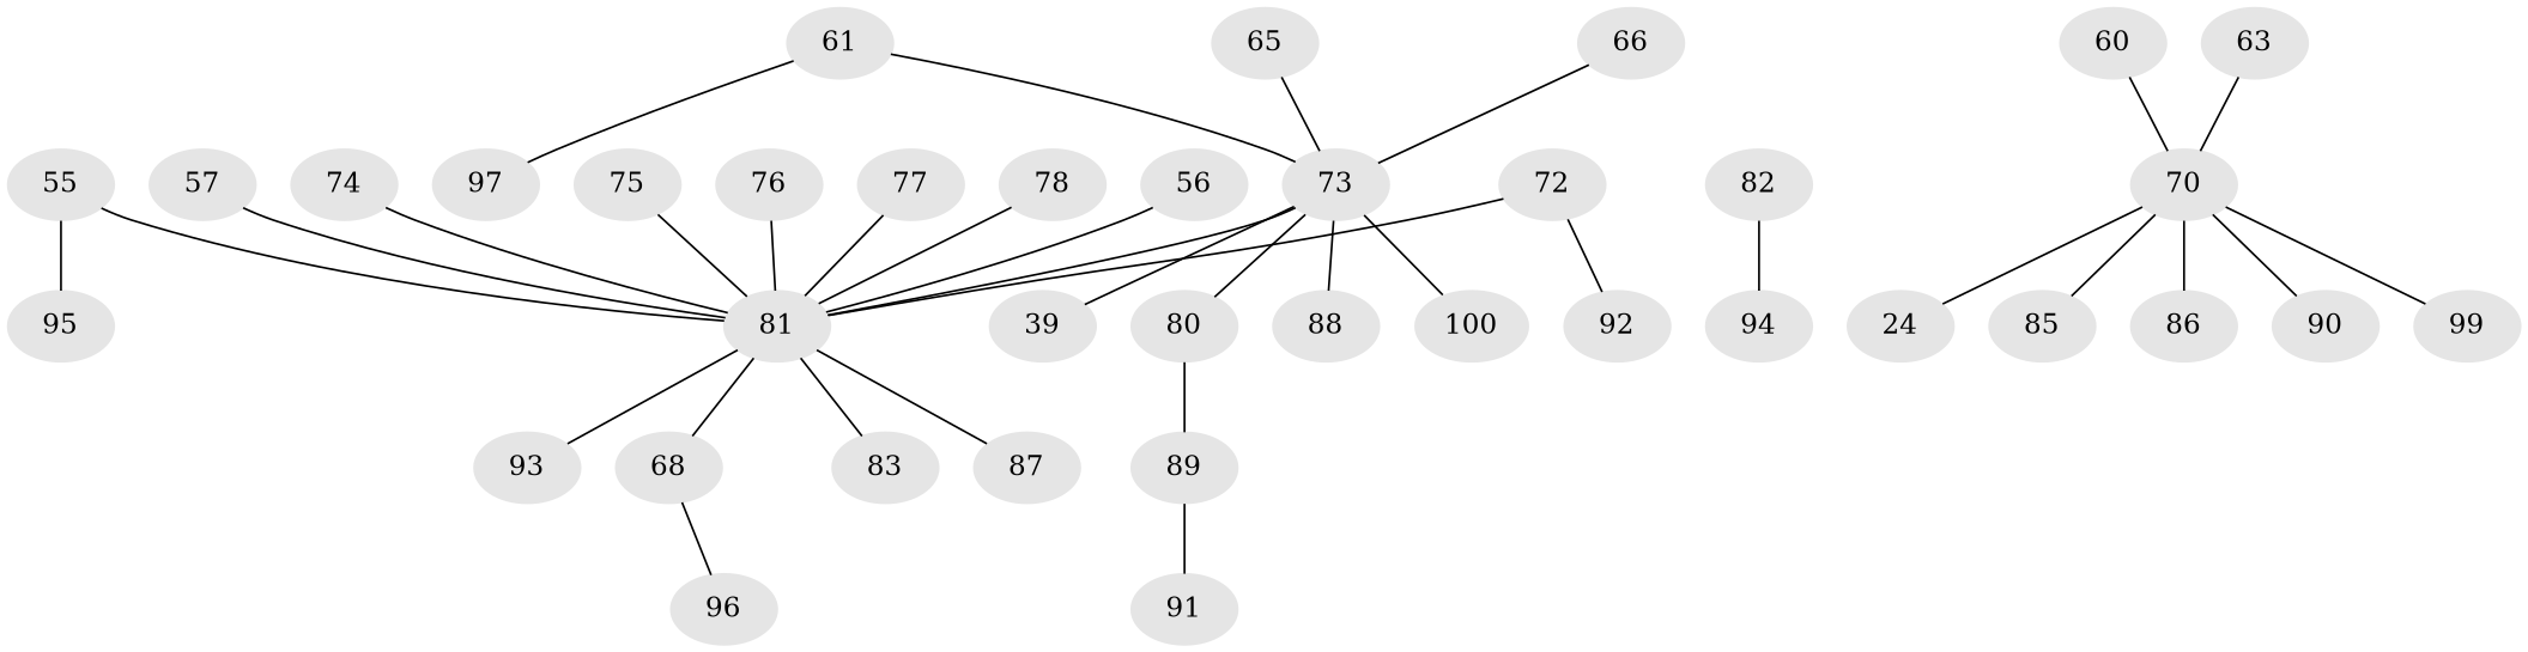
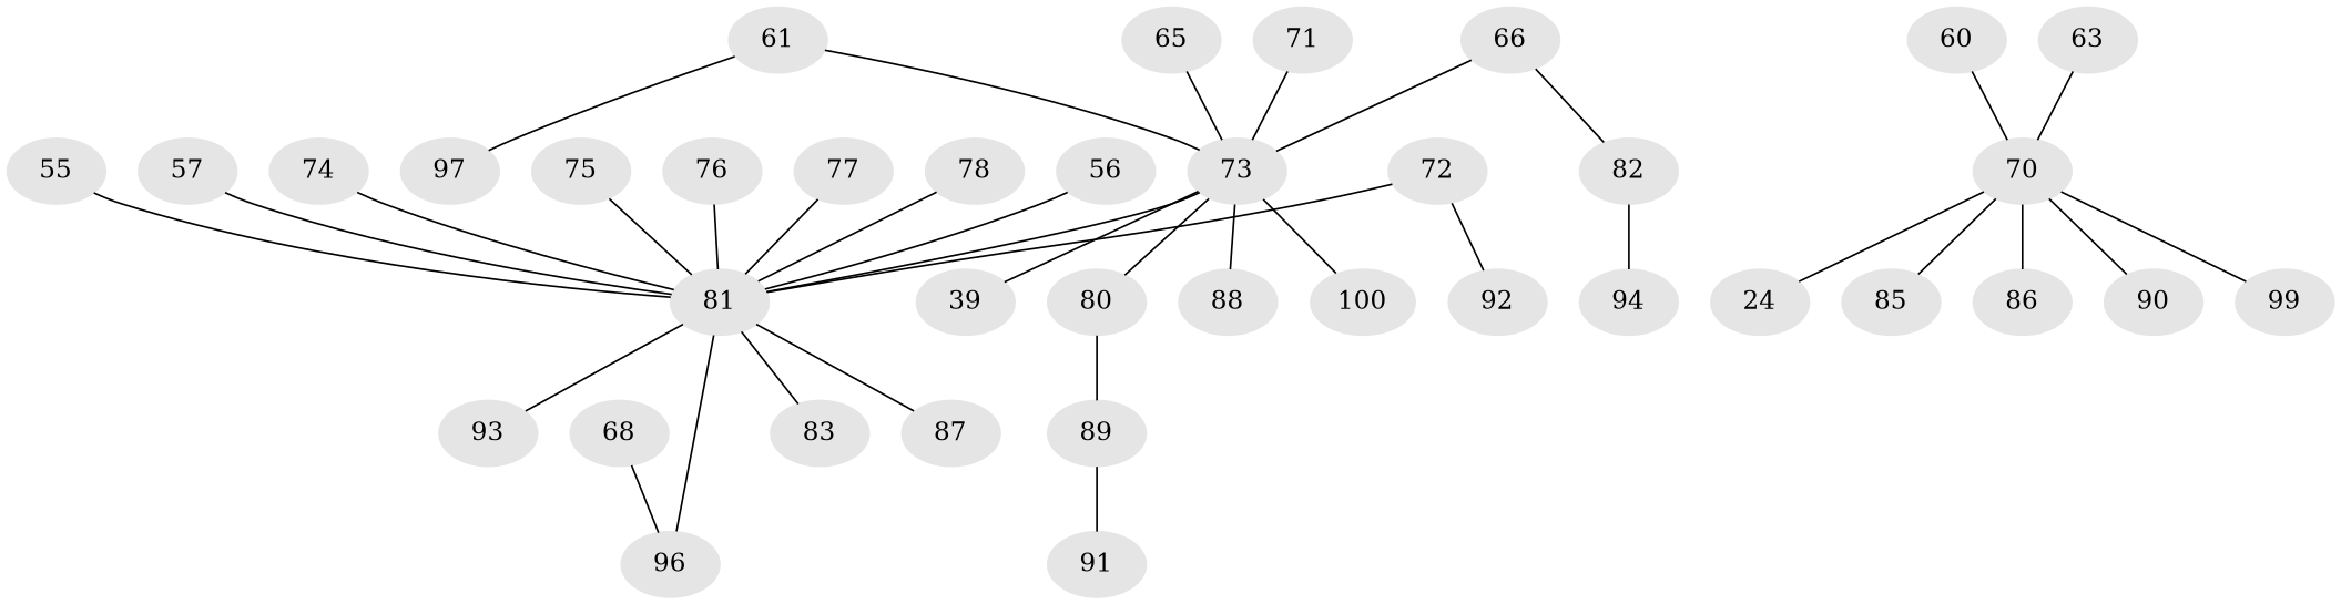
  graph {
    node [color=gray90 style=filled]
    81 [super="+34+67+39+45+50+53"]
    96 [super="+62"]
    83
    87
    93
    55
-   95
    56
    57
    70 [super="+29+32+37+43+44+49+58+48"]
    n11 [label=24]
    85
    86
    90
    99
    60
    73 [super="+20+28+69+26+33"]
    n18 [label=39]
    80
    88
    100
    61
    97
    63
    65
    66
    82
    94
    68
+   71
    72 [super="+47+51+54"]
    92
    89
    74
    75
    76
    77
    78
    91
-   81 -- 68
+   81 -- 96
    81 -- 83
    81 -- 87
    81 -- 93
    55 -- 81
-   55 -- 95
    56 -- 81
    57 -- 81
    70 -- n11
    70 -- 85
    70 -- 86
    70 -- 90
    70 -- 99
    60 -- 70
    73 -- 81
    73 -- n18
    73 -- 80
    73 -- 88
    73 -- 100
    80 -- 89
    61 -- 73
    61 -- 97
    63 -- 70
    65 -- 73
    66 -- 73
+   66 -- 82
    82 -- 94
    68 -- 96
+   71 -- 73
    72 -- 81
    72 -- 92
    89 -- 91
    74 -- 81
    75 -- 81
    76 -- 81
    77 -- 81
    78 -- 81
  }
